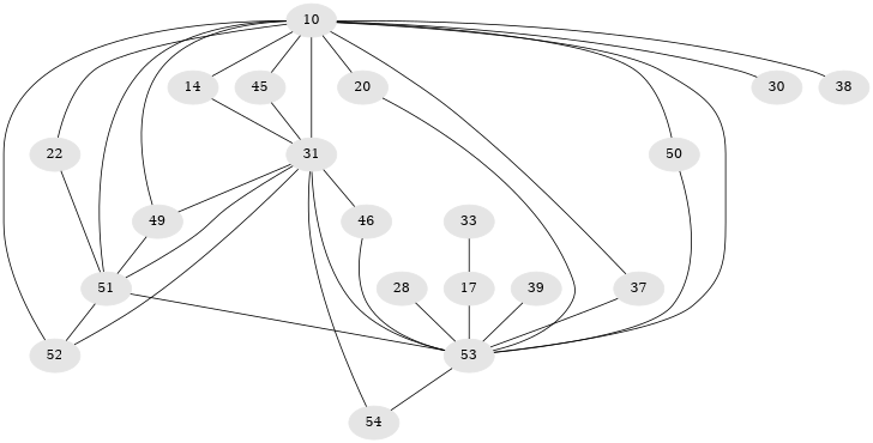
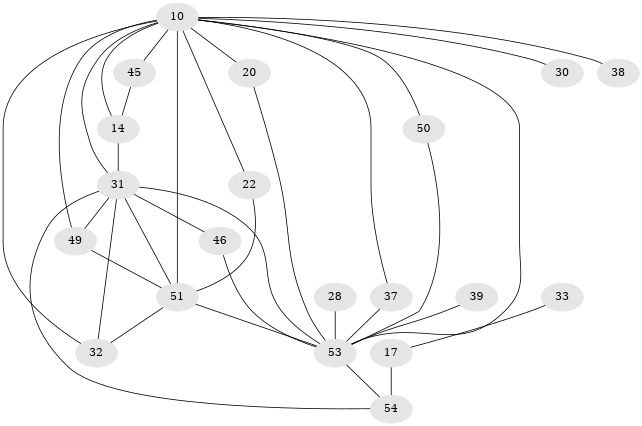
  graph {
    node [color=gray90 style=filled]
    10 [super="+8+7"]
    14
    20 [super="+13+19"]
    22
    n5 [label=45]
    30
    31 [super="+27+9"]
    37 [super="+18"]
    38
    49
    50
    51 [super="+42+26+3"]
-   52 [super="+45+48"]
+   52 [super="+45+48" label=32]
    53 [super="+36+44+23"]
    46
    54
    28
    33 [super="+16"]
    n19 [label=17 super="+17"]
    39
    10 -- 14
    10 -- 20 [weight=3]
    10 -- 22
    10 -- n5
    10 -- 30 [weight=2]
    10 -- 31 [weight=10]
    10 -- 37
    10 -- 38 [weight=2]
    10 -- 49
    10 -- 50
    10 -- 51 [weight=11]
    10 -- 52 [weight=5]
    10 -- 53 [weight=11]
    14 -- 31
    20 -- 53
    22 -- 51
-   n5 -- 31
+   n5 -- 14
    31 -- 49 [weight=2]
    31 -- 51 [weight=5]
    31 -- 52 [weight=4]
    31 -- 53 [weight=8]
    31 -- 46
    31 -- 54
    37 -- 53 [weight=2]
    49 -- 51
    50 -- 53
    51 -- 52
    51 -- 53 [weight=5]
    53 -- 54
    46 -- 53
    28 -- 53 [weight=2]
    33 -- n19
-   n19 -- 53 [weight=3]
+   n19 -- 54 [weight=3]
    39 -- 53 [weight=2]
  }
